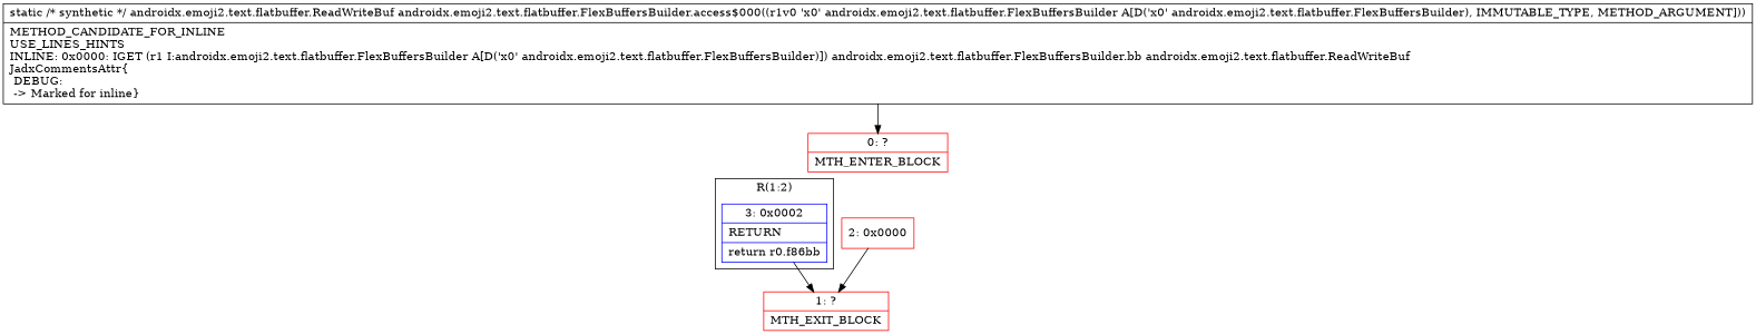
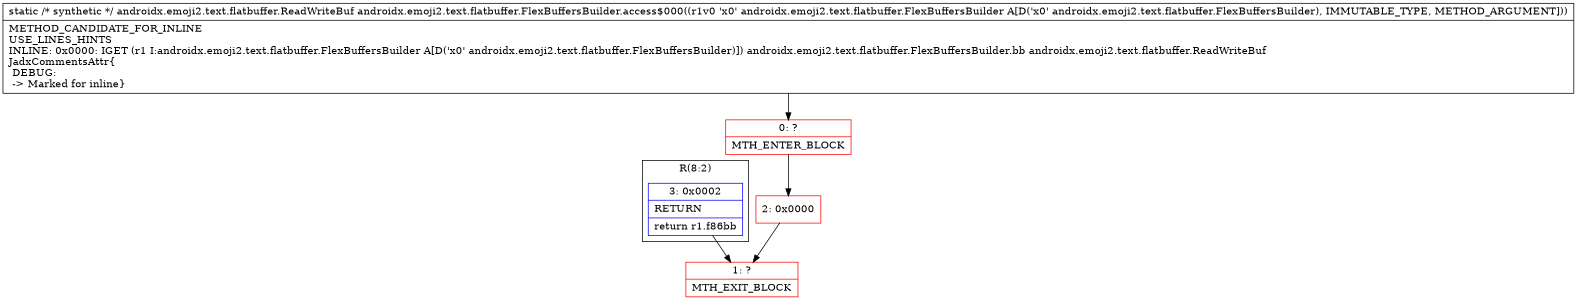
  digraph {
    node [color=red shape=record]
-   n1 [color=blue label="{3\:\ 0x0002|RETURN\l|return r0.f86bb\l}"]
+   n1 [color=blue label="{3\:\ 0x0002|RETURN\l|return r1.f86bb\l}"]
    n2 [label="{1\:\ ?|MTH_EXIT_BLOCK\l}"]
    n3 [label="{0\:\ ?|MTH_ENTER_BLOCK\l}"]
    n4 [label="{2\:\ 0x0000}"]
    n5 [label="{static \/* synthetic *\/ androidx.emoji2.text.flatbuffer.ReadWriteBuf androidx.emoji2.text.flatbuffer.FlexBuffersBuilder.access$000((r1v0 'x0' androidx.emoji2.text.flatbuffer.FlexBuffersBuilder A[D('x0' androidx.emoji2.text.flatbuffer.FlexBuffersBuilder), IMMUTABLE_TYPE, METHOD_ARGUMENT]))  | METHOD_CANDIDATE_FOR_INLINE\lUSE_LINES_HINTS\lINLINE: 0x0000: IGET  (r1 I:androidx.emoji2.text.flatbuffer.FlexBuffersBuilder A[D('x0' androidx.emoji2.text.flatbuffer.FlexBuffersBuilder)]) androidx.emoji2.text.flatbuffer.FlexBuffersBuilder.bb androidx.emoji2.text.flatbuffer.ReadWriteBuf\lJadxCommentsAttr\{\l DEBUG: \l \-\> Marked for inline\}\l}" color=""]
    subgraph cluster_1 {
-     label="R(1:2)"
+     label="R(8:2)"
      n1
    }
    n1 -> n2
+   n3 -> n4
    n4 -> n2
    n5 -> n3
  }
